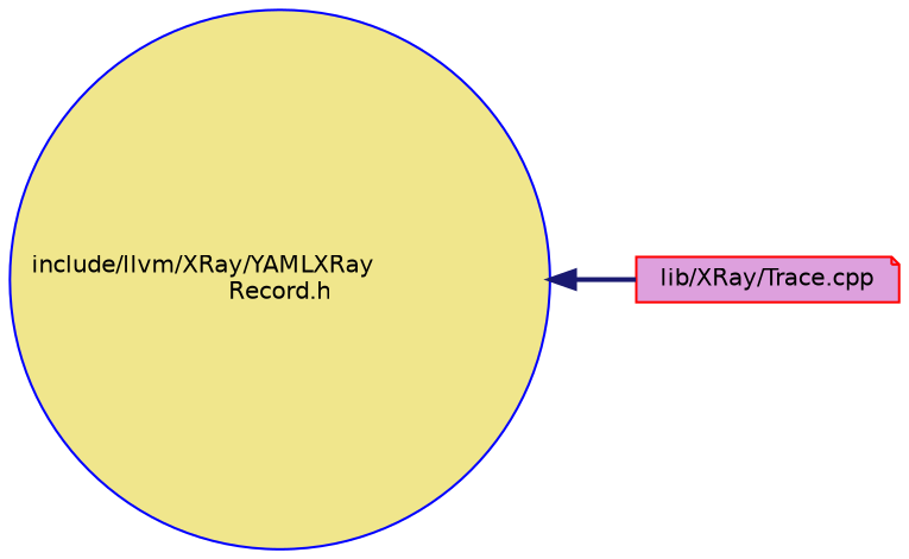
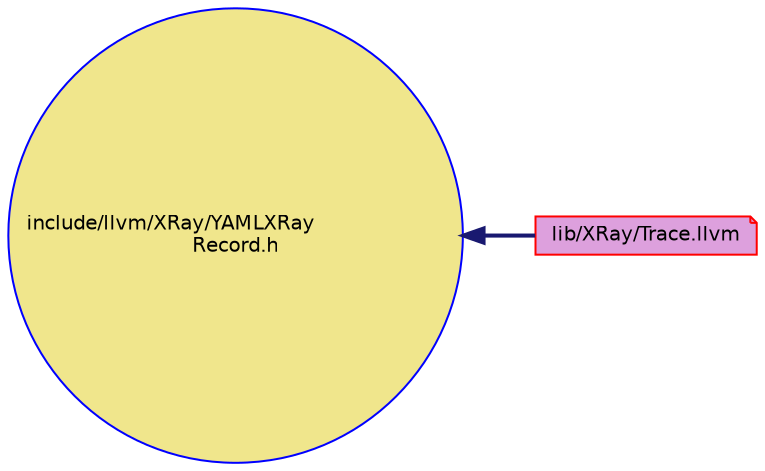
  digraph {
    rankdir=LR
    node [fontname=Helvetica fontsize=10 style=filled]
    n1 [color=blue fillcolor=khaki fontcolor=black height=0.2 label="include/llvm/XRay/YAMLXRay\lRecord.h" shape=circle width=0.4]
-   n2 [color=red height=0.2 label="lib/XRay/Trace.cpp" shape=note width=0.4 fillcolor=plum]
+   n2 [color=red height=0.2 label="lib/XRay/Trace.llvm" shape=note width=0.4 fillcolor=plum]
    n1 -> n2 [color=midnightblue dir=back fontname=Helvetica fontsize=10 labelfontname=Helvetica labelfontsize=10 style=bold]
  }
